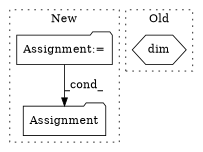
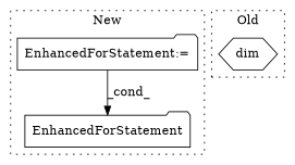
  digraph {
    node [l="53,2" s="5677,5765" shape=folder]
-   n1 [a=70 label=Assignment]
-   n2 [a=7 label="Assignment:="]
+   n1 [a=70 label=EnhancedForStatement]
+   n2 [a=7 label="EnhancedForStatement:="]
    n3 [a=32 l=5 label=dim s=6091 shape=hexagon]
    subgraph cluster_1 {
      label=New
      style=dotted
      n1
      n2
    }
    subgraph cluster_2 {
      label=Old
      style=dotted
      n3
    }
    n2 -> n1 [label=_cond_ style=solid]
  }
